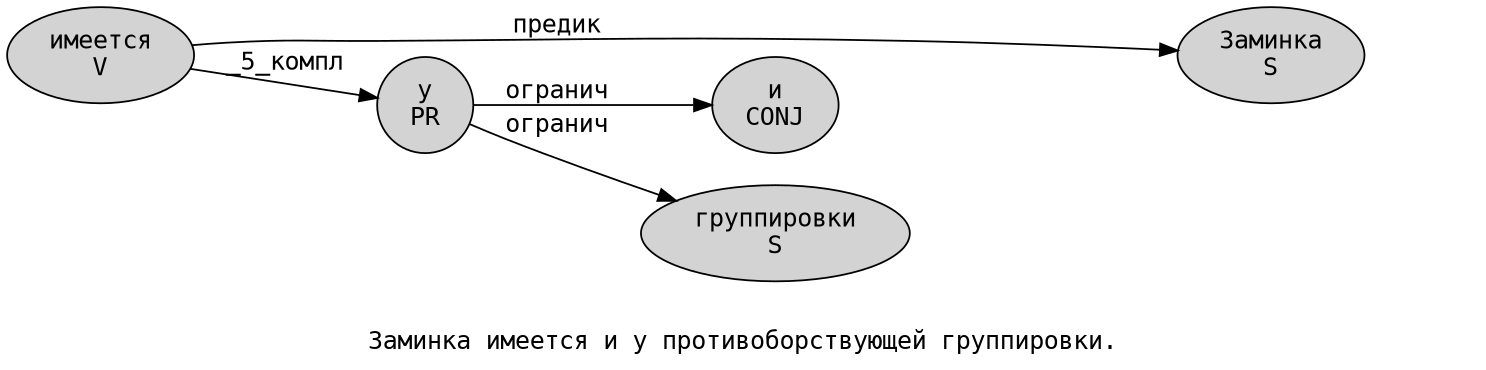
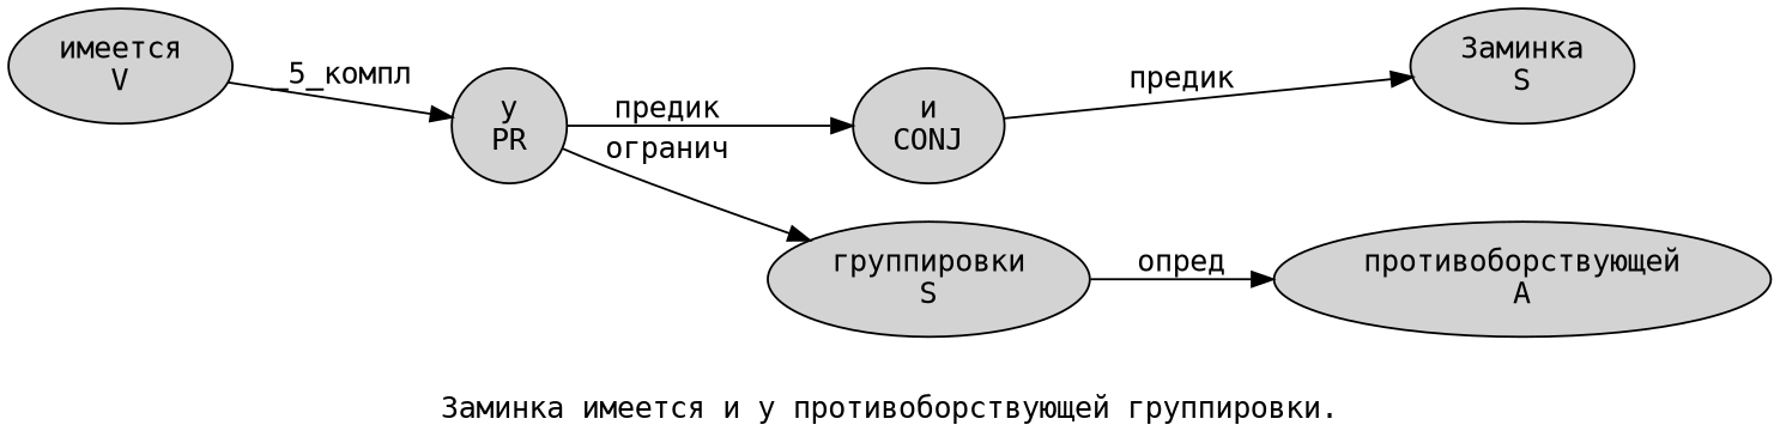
  digraph {
    fontname="DejaVu Sans Mono"
    label="Заминка имеется и у противоборствующей группировки."
    rankdir=LR
    node [fillcolor=lightgray fontname="DejaVu Sans Mono" penwidth=1 shape=ellipse style=filled]
    edge [fontname="DejaVu Sans Mono"]
    n1 [label="Заминка\nS"]
    n2 [label="имеется\nV"]
    n3 [label="у\nPR"]
    n4 [label="и\nCONJ"]
    n5 [label="группировки\nS"]
-   n2 -> n1 [label="предик"]
+   n6 [label="противоборствующей\nA"]
+   n4 -> n1 [label="предик"]
    n2 -> n3 [label="_5_компл"]
-   n3 -> n4 [label="огранич"]
+   n3 -> n4 [label="предик"]
    n3 -> n5 [label="огранич"]
+   n5 -> n6 [label="опред"]
  }
